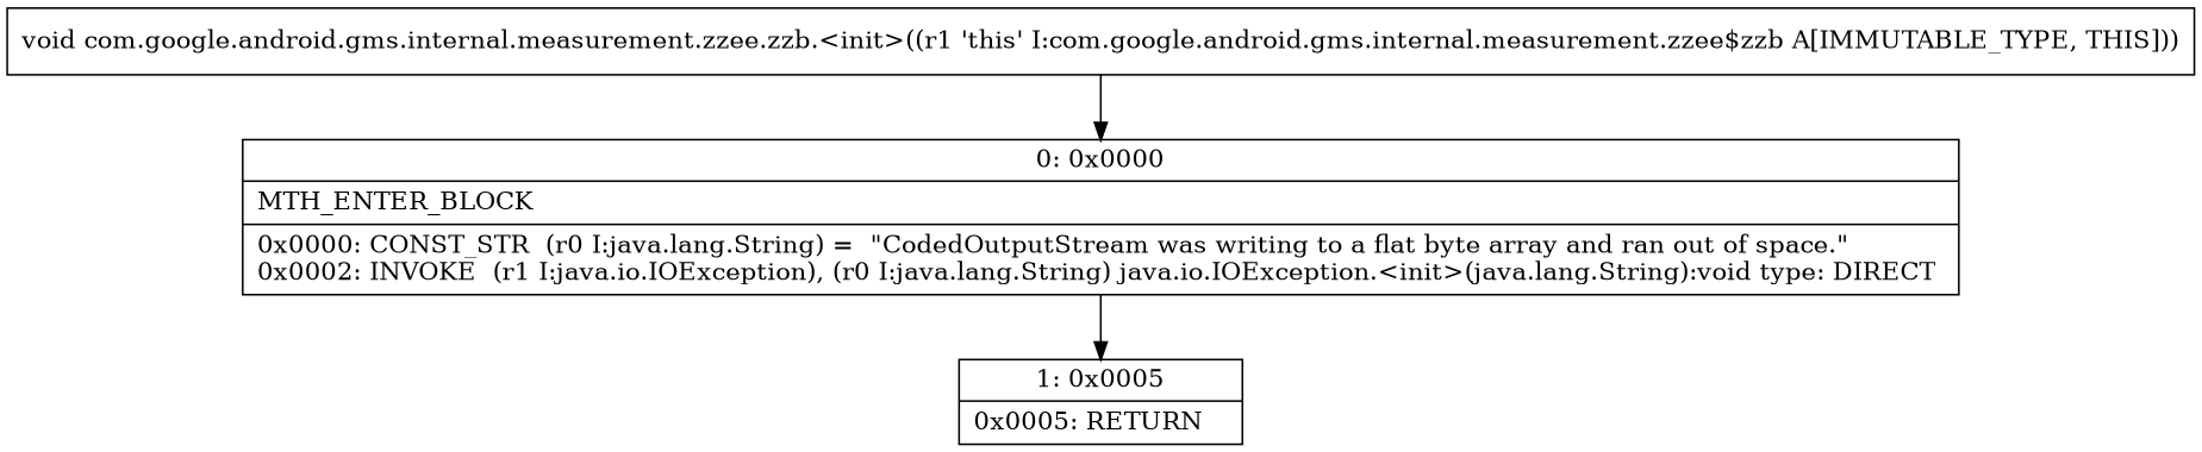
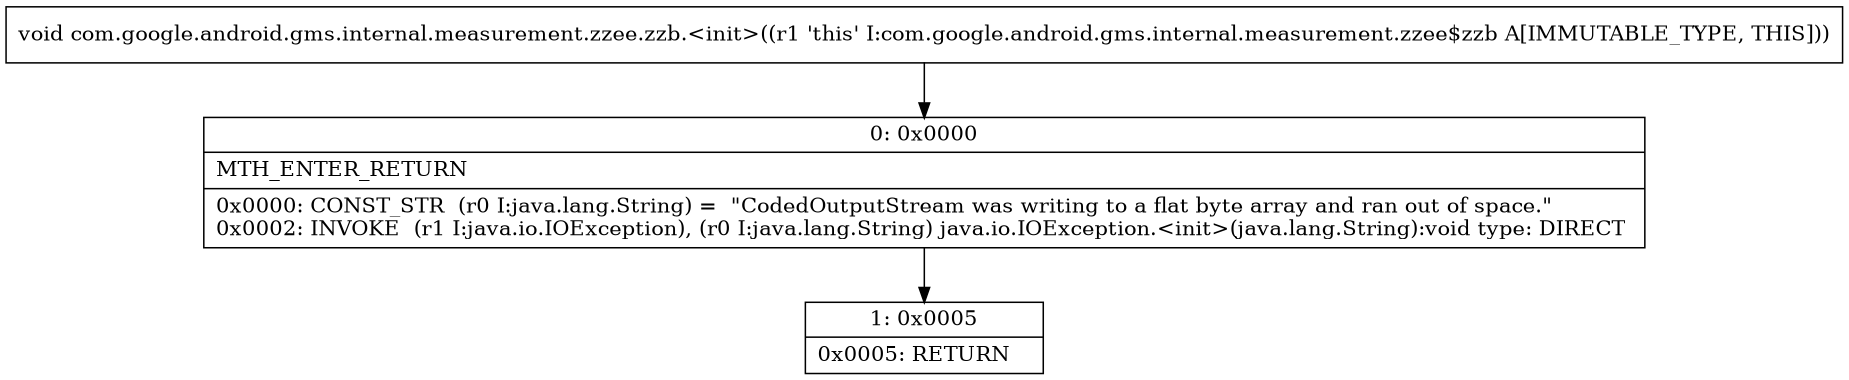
  digraph {
    node [shape=record]
-   n1 [label="{0\:\ 0x0000|MTH_ENTER_BLOCK\l|0x0000: CONST_STR  (r0 I:java.lang.String) =  \"CodedOutputStream was writing to a flat byte array and ran out of space.\" \l0x0002: INVOKE  (r1 I:java.io.IOException), (r0 I:java.lang.String) java.io.IOException.\<init\>(java.lang.String):void type: DIRECT \l}"]
+   n1 [label="{0\:\ 0x0000|MTH_ENTER_RETURN\l|0x0000: CONST_STR  (r0 I:java.lang.String) =  \"CodedOutputStream was writing to a flat byte array and ran out of space.\" \l0x0002: INVOKE  (r1 I:java.io.IOException), (r0 I:java.lang.String) java.io.IOException.\<init\>(java.lang.String):void type: DIRECT \l}"]
    n2 [label="{1\:\ 0x0005|0x0005: RETURN   \l}"]
    n3 [label="{void com.google.android.gms.internal.measurement.zzee.zzb.\<init\>((r1 'this' I:com.google.android.gms.internal.measurement.zzee$zzb A[IMMUTABLE_TYPE, THIS])) }"]
    n1 -> n2
    n3 -> n1
  }
